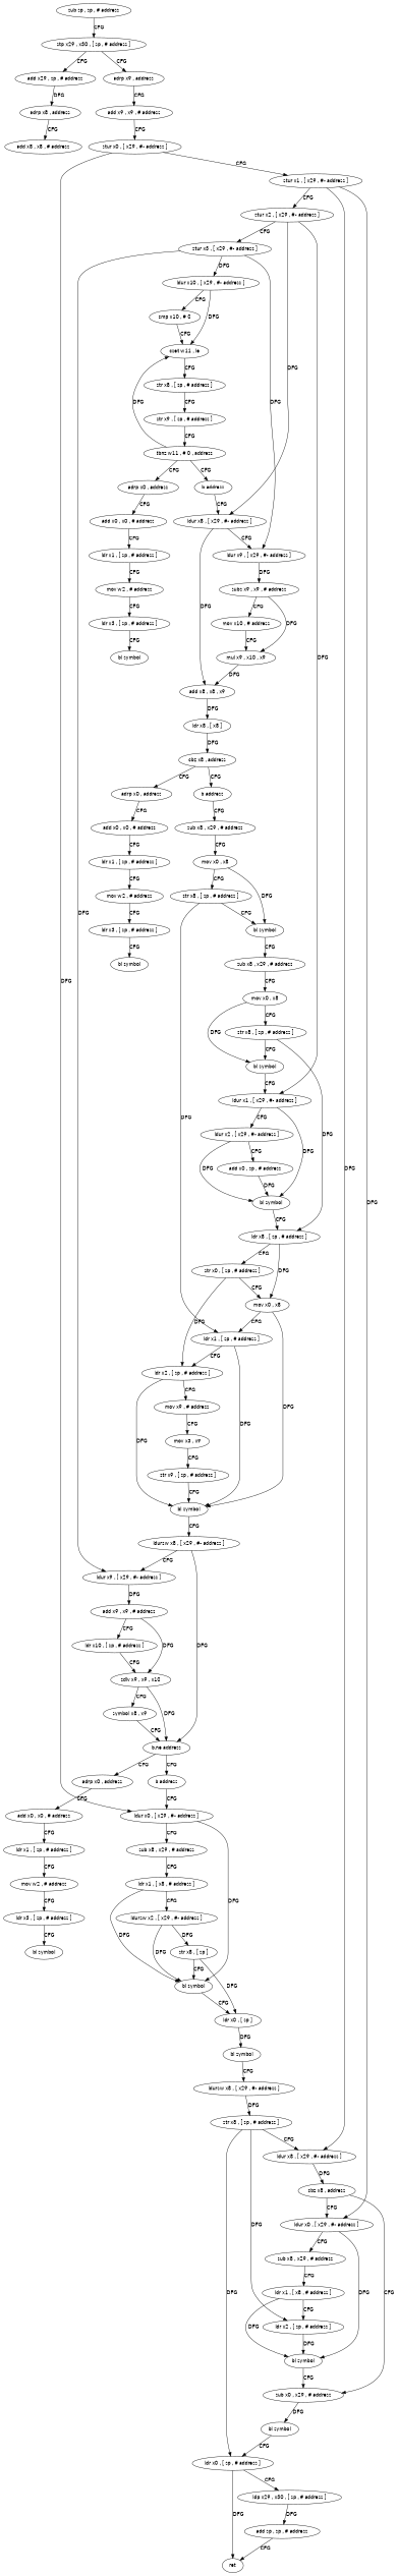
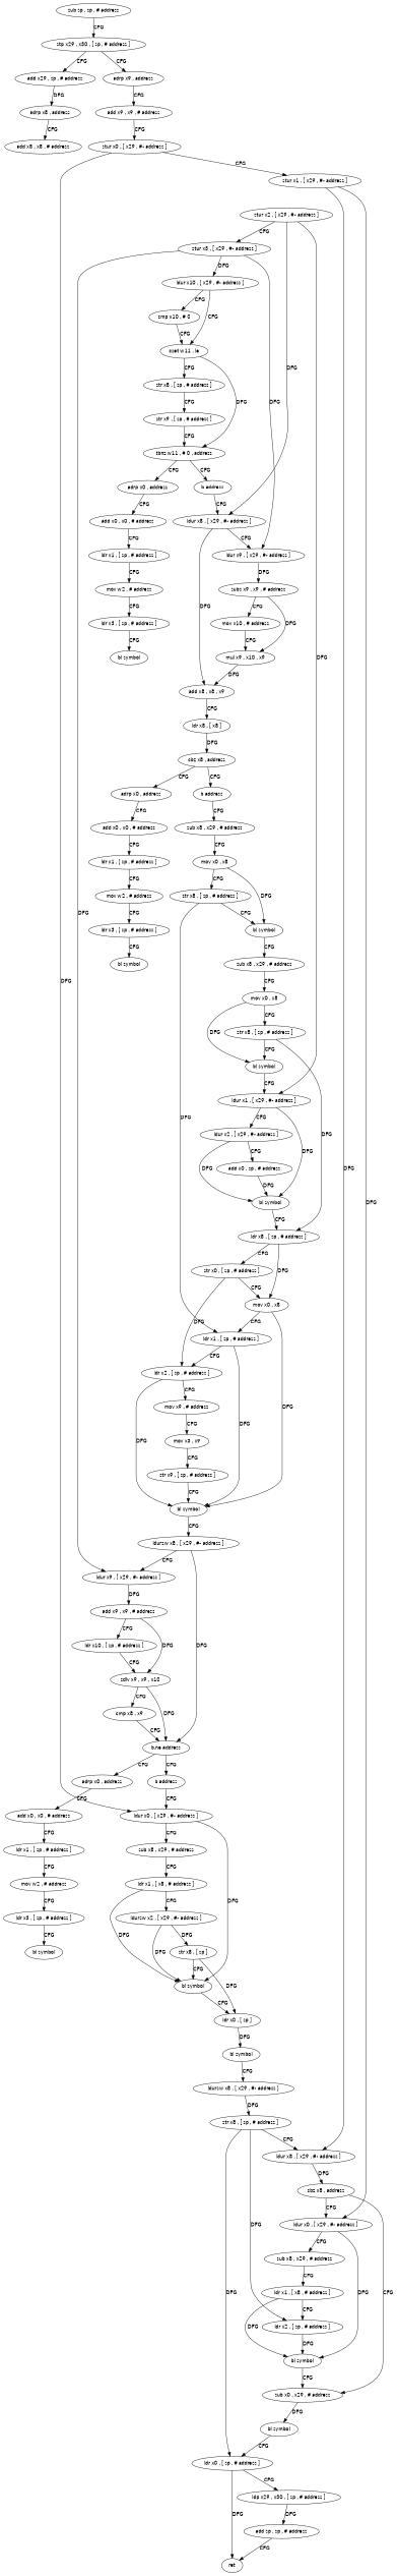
  digraph {
    fontname=Lato
    node [fontname=Lato]
    edge [fontname=Lato]
    n1 [label="sub sp , sp , # address"]
    n2 [label="stp x29 , x30 , [ sp , # address ]"]
    n3 [label="add x29 , sp , # address"]
    n4 [label="adrp x9 , address"]
    n5 [label="adrp x8 , address"]
    n6 [label="add x8 , x8 , # address"]
    n7 [label="add x9 , x9 , # address"]
    n8 [label="stur x0 , [ x29 , #- address ]"]
    n9 [label="stur x1 , [ x29 , #- address ]"]
    n10 [label="ldur x0 , [ x29 , #- address ]"]
    n11 [label="stur x2 , [ x29 , #- address ]"]
    n12 [label="ldur x8 , [ x29 , #- address ]"]
    n13 [label="ldur x0 , [ x29 , #- address ]"]
    n14 [label="sub x8 , x29 , # address"]
    n15 [label="bl symbol"]
    n16 [label="stur x3 , [ x29 , #- address ]"]
    n17 [label="ldur x8 , [ x29 , #- address ]"]
    n18 [label="ldur x1 , [ x29 , #- address ]"]
    n19 [label="cbz x8 , address"]
    n20 [label="sub x8 , x29 , # address"]
    n21 [label="bl symbol"]
    n22 [label="ldur x10 , [ x29 , #- address ]"]
    n23 [label="ldur x9 , [ x29 , #- address ]"]
    n24 [label="ldur x9 , [ x29 , #- address ]"]
    n25 [label="add x8 , x8 , x9"]
    n26 [label="ldur x2 , [ x29 , #- address ]"]
    n27 [label="bl symbol"]
    n28 [label="cmp x10 , # 0"]
    n29 [label="cset w11 , le"]
    n30 [label="subs x9 , x9 , # address"]
    n31 [label="add x0 , sp , # address"]
    n32 [label="add x9 , x9 , # address"]
    n33 [label="str x8 , [ sp , # address ]"]
    n34 [label="tbnz w11 , # 0 , address"]
    n35 [label="str x9 , [ sp , # address ]"]
    n36 [label="adrp x0 , address"]
    n37 [label="b address"]
    n38 [label="add x0 , x0 , # address"]
    n39 [label="ldr x1 , [ sp , # address ]"]
    n40 [label="mov w2 , # address"]
    n41 [label="ldr x3 , [ sp , # address ]"]
    n42 [label="bl symbol"]
    n43 [label="ldr x8 , [ x8 ]"]
    n44 [label="mov x10 , # address"]
    n45 [label="mul x9 , x10 , x9"]
    n46 [label="cbz x8 , address"]
    n47 [label="adrp x0 , address"]
    n48 [label="b address"]
    n49 [label="add x0 , x0 , # address"]
    n50 [label="sub x8 , x29 , # address"]
    n51 [label="ldr x1 , [ sp , # address ]"]
    n52 [label="mov x0 , x8"]
    n53 [label="mov w2 , # address"]
    n54 [label="ldr x3 , [ sp , # address ]"]
    n55 [label="bl symbol"]
    n56 [label="str x8 , [ sp , # address ]"]
    n57 [label="bl symbol"]
    n58 [label="ldr x1 , [ sp , # address ]"]
    n59 [label="sub x8 , x29 , # address"]
    n60 [label="ldr x2 , [ sp , # address ]"]
    n61 [label="bl symbol"]
    n62 [label="mov x0 , x8"]
    n63 [label="str x8 , [ sp , # address ]"]
    n64 [label="bl symbol"]
    n65 [label="ldr x8 , [ sp , # address ]"]
    n66 [label="str x0 , [ sp , # address ]"]
    n67 [label="mov x0 , x8"]
    n68 [label="mov x9 , # address"]
    n69 [label="ldursw x8 , [ x29 , #- address ]"]
    n70 [label="mov x3 , x9"]
    n71 [label="str x9 , [ sp , # address ]"]
    n72 [label="b.ne address"]
    n73 [label="adrp x0 , address"]
    n74 [label="b address"]
    n75 [label="ldr x10 , [ sp , # address ]"]
    n76 [label="sdiv x9 , x9 , x10"]
-   n77 [label="symbol x8 , x9"]
+   n77 [label="cmp x8 , x9"]
    n78 [label="add x0 , x0 , # address"]
    n79 [label="ldr x1 , [ sp , # address ]"]
    n80 [label="mov w2 , # address"]
    n81 [label="ldr x3 , [ sp , # address ]"]
    n82 [label="bl symbol"]
    n83 [label="ldr x1 , [ x8 , # address ]"]
    n84 [label="ldr x0 , [ sp ]"]
    n85 [label="ldursw x2 , [ x29 , #- address ]"]
    n86 [label="str x8 , [ sp ]"]
    n87 [label="bl symbol"]
    n88 [label="ldursw x8 , [ x29 , #- address ]"]
    n89 [label="str x8 , [ sp , # address ]"]
    n90 [label="ldr x0 , [ sp , # address ]"]
    n91 [label="ldr x2 , [ sp , # address ]"]
    n92 [label="ldp x29 , x30 , [ sp , # address ]"]
    n93 [label=ret]
    n94 [label="sub x0 , x29 , # address"]
    n95 [label="bl symbol"]
    n96 [label="ldr x1 , [ x8 , # address ]"]
    n97 [label="add sp , sp , # address"]
    n1 -> n2 [label=CFG]
    n2 -> n3 [label=CFG]
    n2 -> n4 [label=CFG]
    n3 -> n5 [label=DFG]
    n4 -> n7 [label=CFG]
    n5 -> n6 [label=CFG]
    n7 -> n8 [label=CFG]
    n8 -> n9 [label=CFG]
    n8 -> n10 [label=DFG]
-   n9 -> n11 [label=CFG]
    n9 -> n12 [label=DFG]
    n9 -> n13 [label=DFG]
    n10 -> n14 [label=CFG]
    n10 -> n15 [label=DFG]
    n11 -> n16 [label=CFG]
    n11 -> n17 [label=DFG]
    n11 -> n18 [label=DFG]
    n12 -> n19 [label=DFG]
    n13 -> n20 [label=CFG]
    n13 -> n21 [label=DFG]
    n14 -> n83 [label=CFG]
    n15 -> n84 [label=CFG]
    n16 -> n22 [label=DFG]
    n16 -> n23 [label=DFG]
    n16 -> n24 [label=DFG]
    n17 -> n23 [label=CFG]
    n17 -> n25 [label=DFG]
    n18 -> n26 [label=CFG]
    n18 -> n27 [label=DFG]
    n19 -> n13 [label=CFG]
    n19 -> n94 [label=CFG]
    n20 -> n96 [label=CFG]
    n21 -> n94 [label=CFG]
    n22 -> n28 [label=CFG]
-   n22 -> n29 [label=DFG]
+   n22 -> n29 [label=CFG]
    n23 -> n30 [label=DFG]
    n24 -> n32 [label=DFG]
-   n25 -> n43 [label=DFG]
+   n25 -> n43 [label=CFG]
    n26 -> n27 [label=DFG]
    n26 -> n31 [label=CFG]
    n27 -> n65 [label=CFG]
    n28 -> n29 [label=CFG]
    n29 -> n33 [label=CFG]
-   n34 -> n29 [label=DFG]
+   n29 -> n34 [label=DFG]
    n30 -> n44 [label=CFG]
    n30 -> n45 [label=DFG]
    n31 -> n27 [label=DFG]
    n32 -> n75 [label=CFG]
    n32 -> n76 [label=DFG]
    n33 -> n35 [label=CFG]
    n34 -> n36 [label=CFG]
    n34 -> n37 [label=CFG]
    n35 -> n34 [label=CFG]
    n36 -> n38 [label=CFG]
    n37 -> n17 [label=CFG]
    n38 -> n39 [label=CFG]
    n39 -> n40 [label=CFG]
    n40 -> n41 [label=CFG]
    n41 -> n42 [label=CFG]
    n43 -> n46 [label=DFG]
    n44 -> n45 [label=CFG]
    n45 -> n25 [label=DFG]
    n46 -> n47 [label=CFG]
    n46 -> n48 [label=CFG]
    n47 -> n49 [label=CFG]
    n48 -> n50 [label=CFG]
    n49 -> n51 [label=CFG]
    n50 -> n52 [label=CFG]
    n51 -> n53 [label=CFG]
    n52 -> n56 [label=CFG]
    n52 -> n57 [label=DFG]
    n53 -> n54 [label=CFG]
    n54 -> n55 [label=CFG]
    n56 -> n57 [label=CFG]
    n56 -> n58 [label=DFG]
    n57 -> n59 [label=CFG]
    n58 -> n60 [label=CFG]
    n58 -> n61 [label=DFG]
    n59 -> n62 [label=CFG]
    n60 -> n61 [label=DFG]
    n60 -> n68 [label=CFG]
    n61 -> n69 [label=CFG]
    n62 -> n63 [label=CFG]
    n62 -> n64 [label=DFG]
    n63 -> n64 [label=CFG]
    n63 -> n65 [label=DFG]
    n64 -> n18 [label=CFG]
    n65 -> n66 [label=CFG]
    n65 -> n67 [label=DFG]
    n66 -> n60 [label=DFG]
    n66 -> n67 [label=CFG]
    n67 -> n58 [label=CFG]
    n67 -> n61 [label=DFG]
    n68 -> n70 [label=CFG]
    n69 -> n24 [label=CFG]
    n69 -> n72 [label=DFG]
    n70 -> n71 [label=CFG]
    n71 -> n61 [label=CFG]
    n72 -> n73 [label=CFG]
    n72 -> n74 [label=CFG]
    n73 -> n78 [label=CFG]
    n74 -> n10 [label=CFG]
    n75 -> n76 [label=CFG]
    n76 -> n72 [label=DFG]
    n76 -> n77 [label=CFG]
    n77 -> n72 [label=CFG]
    n78 -> n79 [label=CFG]
    n79 -> n80 [label=CFG]
    n80 -> n81 [label=CFG]
    n81 -> n82 [label=CFG]
    n83 -> n15 [label=DFG]
    n83 -> n85 [label=CFG]
    n84 -> n87 [label=DFG]
    n85 -> n15 [label=DFG]
    n85 -> n86 [label=DFG]
    n86 -> n15 [label=CFG]
    n86 -> n84 [label=DFG]
    n87 -> n88 [label=CFG]
    n88 -> n89 [label=DFG]
    n89 -> n12 [label=CFG]
    n89 -> n90 [label=DFG]
    n89 -> n91 [label=DFG]
    n90 -> n92 [label=CFG]
    n90 -> n93 [label=DFG]
    n91 -> n21 [label=DFG]
    n92 -> n97 [label=DFG]
    n94 -> n95 [label=DFG]
    n95 -> n90 [label=CFG]
    n96 -> n21 [label=DFG]
    n96 -> n91 [label=CFG]
    n97 -> n93 [label=CFG]
  }
